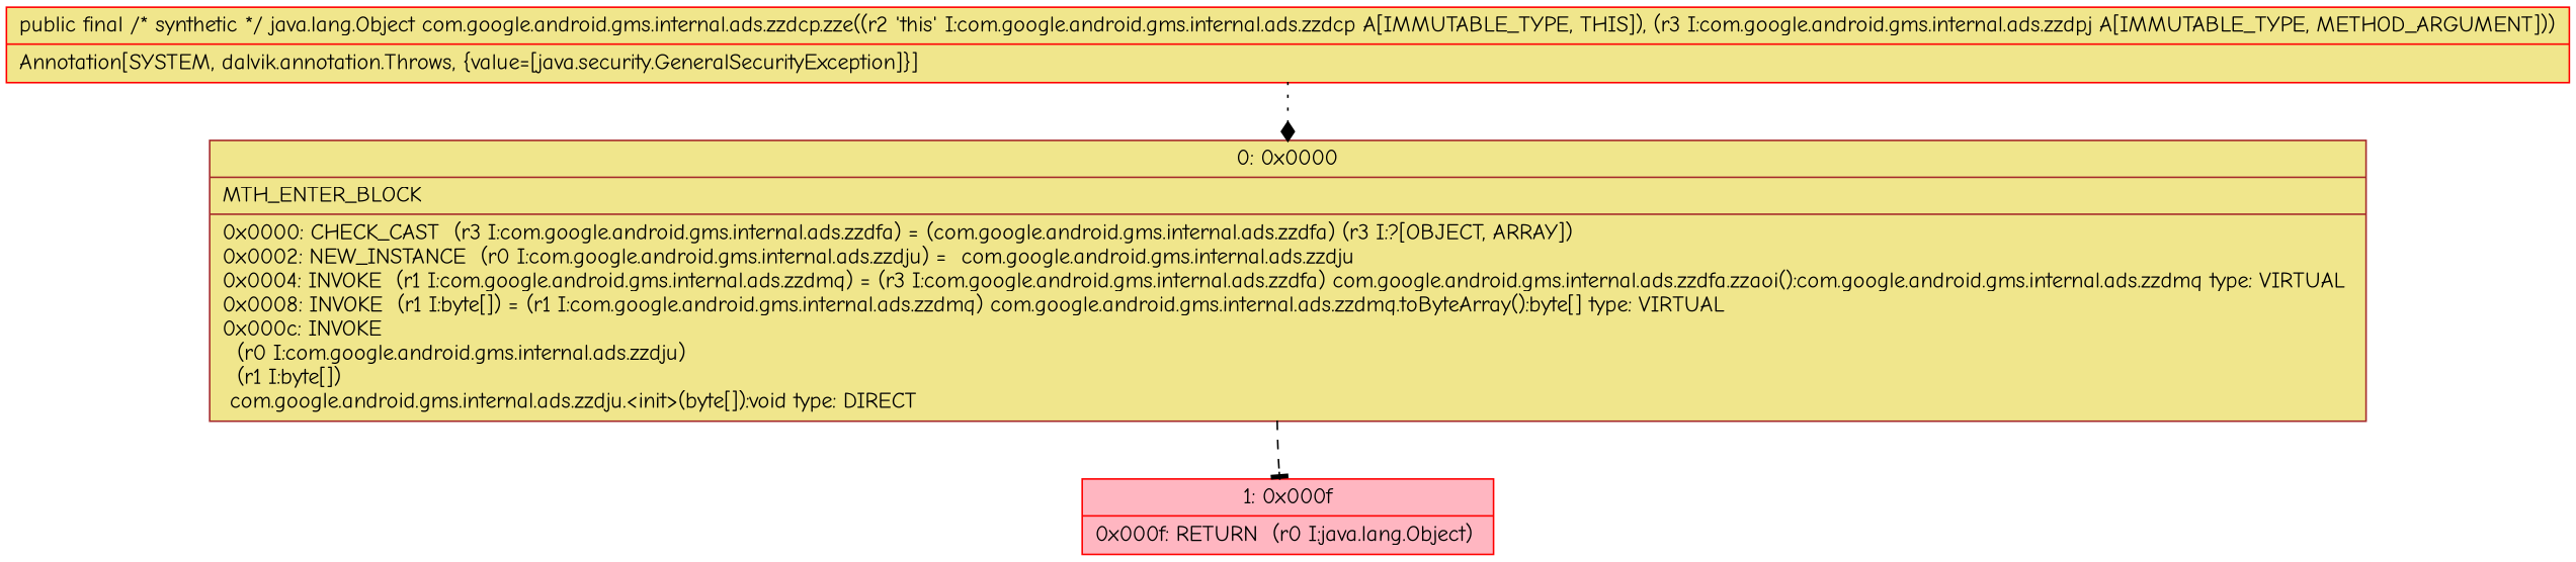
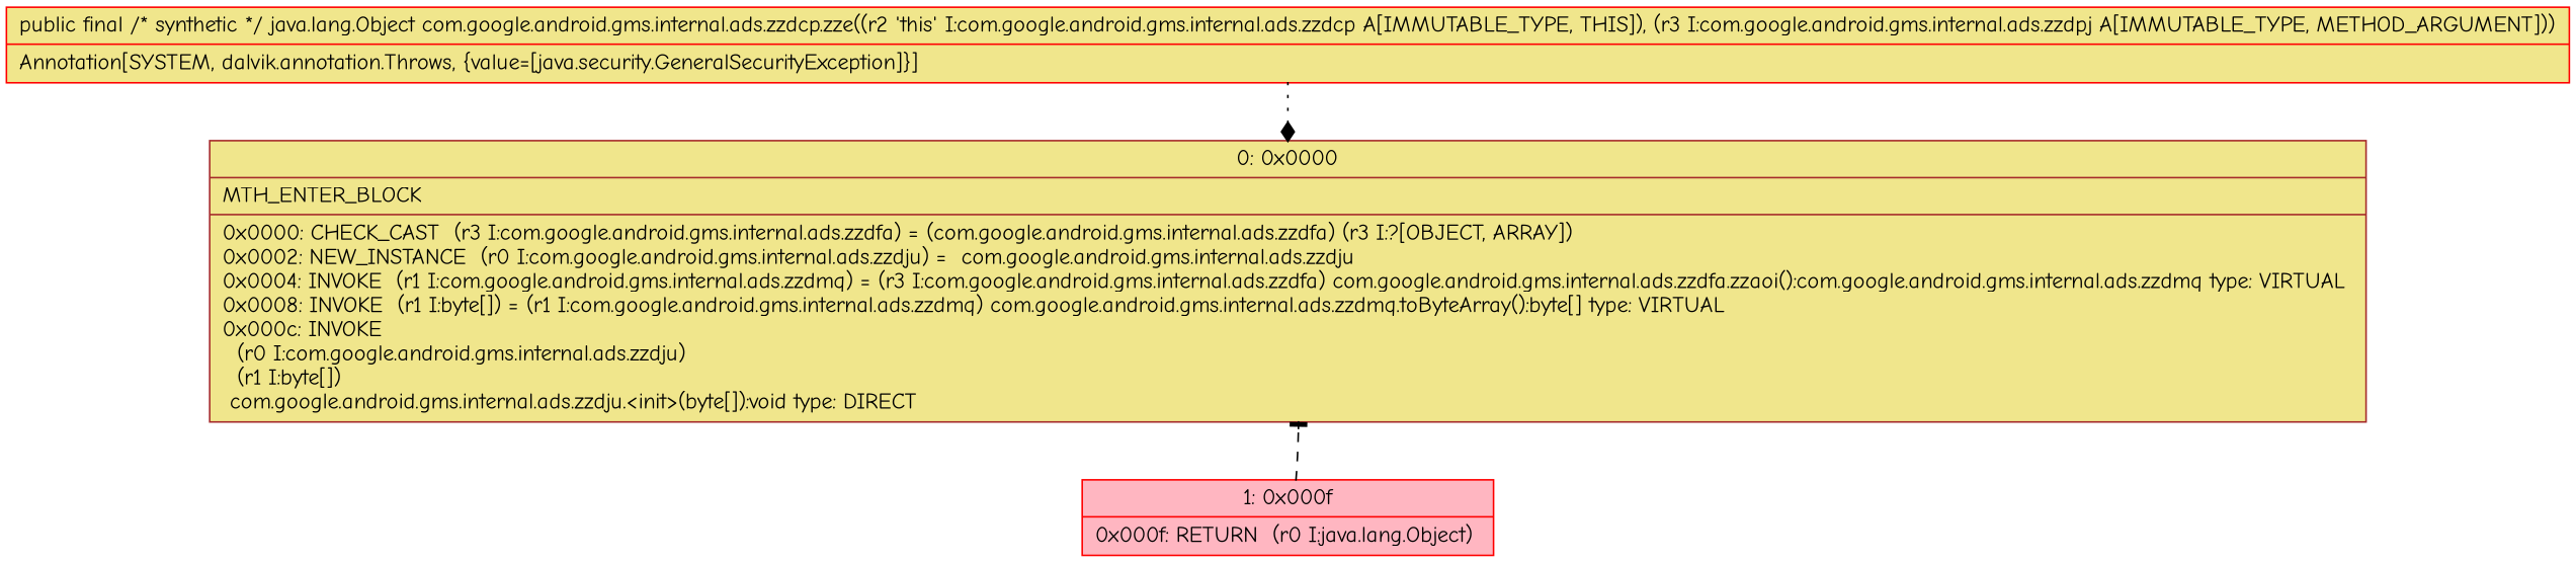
  digraph {
    fontname="Comic Neue"
    node [shape=record style=filled fillcolor=khaki color=red fontname="Comic Neue"]
    edge [fontname="Comic Neue"]
    n1 [label="{0\:\ 0x0000|MTH_ENTER_BLOCK\l|0x0000: CHECK_CAST  (r3 I:com.google.android.gms.internal.ads.zzdfa) = (com.google.android.gms.internal.ads.zzdfa) (r3 I:?[OBJECT, ARRAY]) \l0x0002: NEW_INSTANCE  (r0 I:com.google.android.gms.internal.ads.zzdju) =  com.google.android.gms.internal.ads.zzdju \l0x0004: INVOKE  (r1 I:com.google.android.gms.internal.ads.zzdmq) = (r3 I:com.google.android.gms.internal.ads.zzdfa) com.google.android.gms.internal.ads.zzdfa.zzaoi():com.google.android.gms.internal.ads.zzdmq type: VIRTUAL \l0x0008: INVOKE  (r1 I:byte[]) = (r1 I:com.google.android.gms.internal.ads.zzdmq) com.google.android.gms.internal.ads.zzdmq.toByteArray():byte[] type: VIRTUAL \l0x000c: INVOKE  \l  (r0 I:com.google.android.gms.internal.ads.zzdju)\l  (r1 I:byte[])\l com.google.android.gms.internal.ads.zzdju.\<init\>(byte[]):void type: DIRECT \l}" color=brown]
    n2 [label="{1\:\ 0x000f|0x000f: RETURN  (r0 I:java.lang.Object) \l}" fillcolor=lightpink]
    n3 [label="{public final \/* synthetic *\/ java.lang.Object com.google.android.gms.internal.ads.zzdcp.zze((r2 'this' I:com.google.android.gms.internal.ads.zzdcp A[IMMUTABLE_TYPE, THIS]), (r3 I:com.google.android.gms.internal.ads.zzdpj A[IMMUTABLE_TYPE, METHOD_ARGUMENT]))  | Annotation[SYSTEM, dalvik.annotation.Throws, \{value=[java.security.GeneralSecurityException]\}]\l}"]
-   n1 -> n2 [style=dashed arrowhead=tee]
+   n2 -> n1 [style=dashed arrowhead=tee]
    n3 -> n1 [style=dotted arrowhead=diamond]
  }
